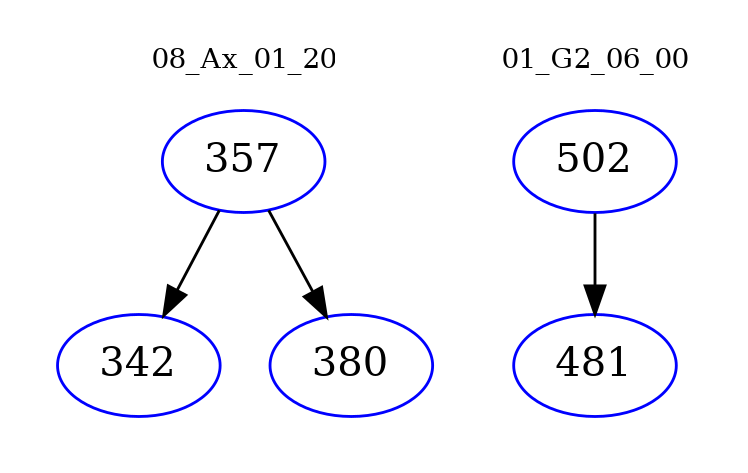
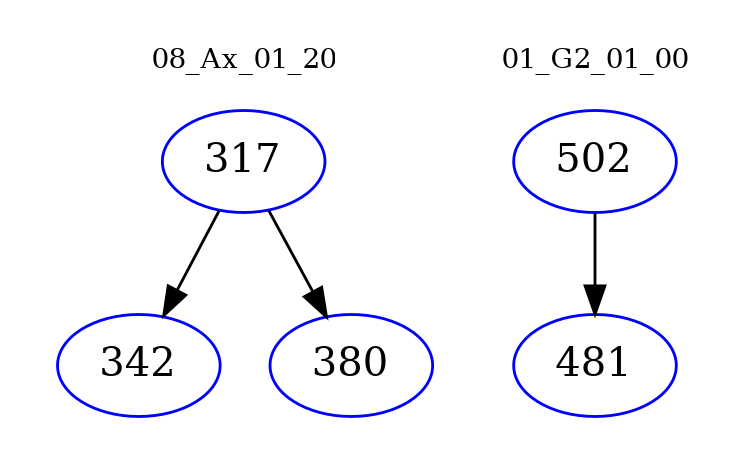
  digraph {
    node [color=blue]
    edge [color=black]
-   n1 [label=357]
+   n1 [label=317]
    n2 [label=342]
    n3 [label=380]
    n4 [label=502]
    n5 [label=481]
    subgraph cluster_1 {
      color=white
      fontsize=10
      label="08_Ax_01_20"
      n1
      n2
      n3
    }
    subgraph cluster_2 {
      color=white
      fontsize=10
-     label="01_G2_06_00"
+     label="01_G2_01_00"
      n4
      n5
    }
    n1 -> n2
    n1 -> n3
    n4 -> n5
  }
